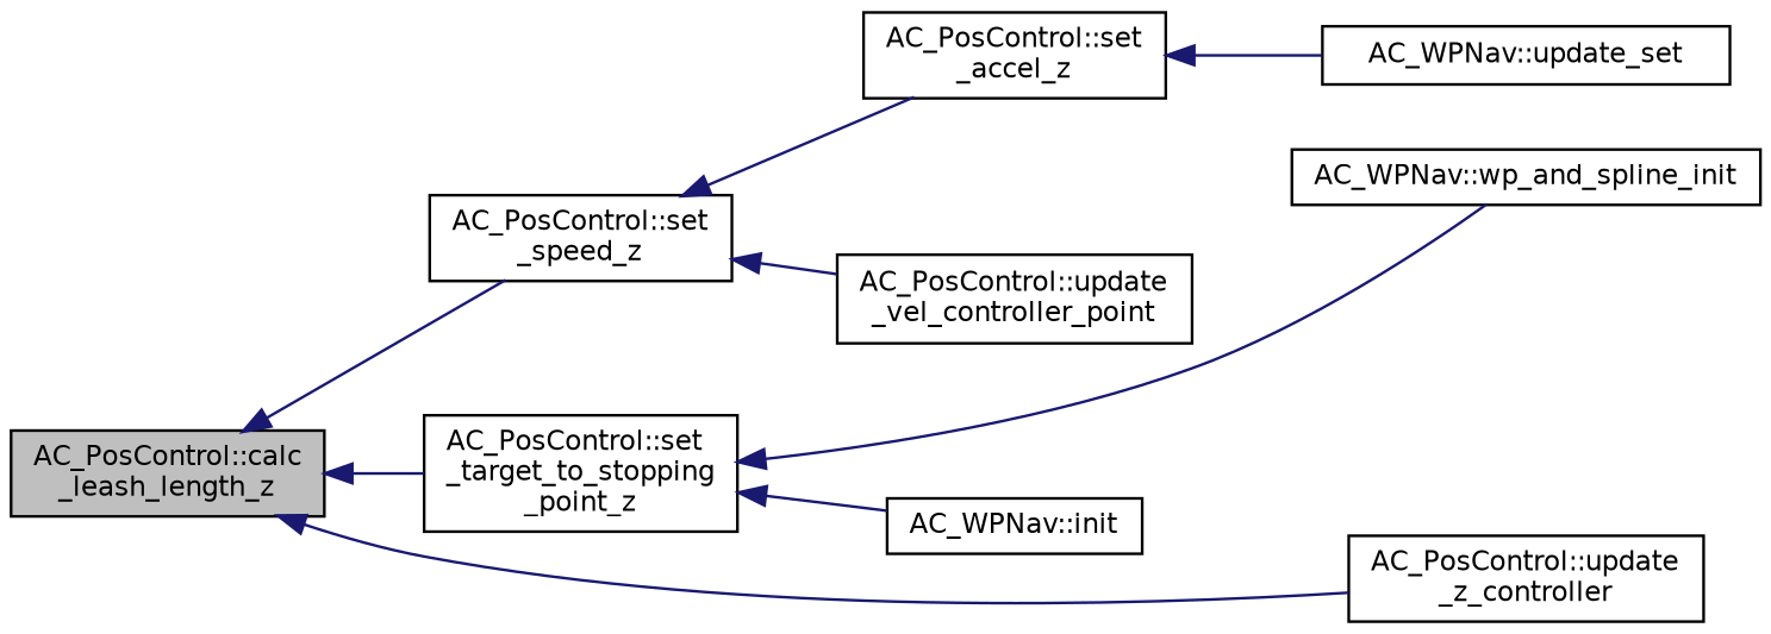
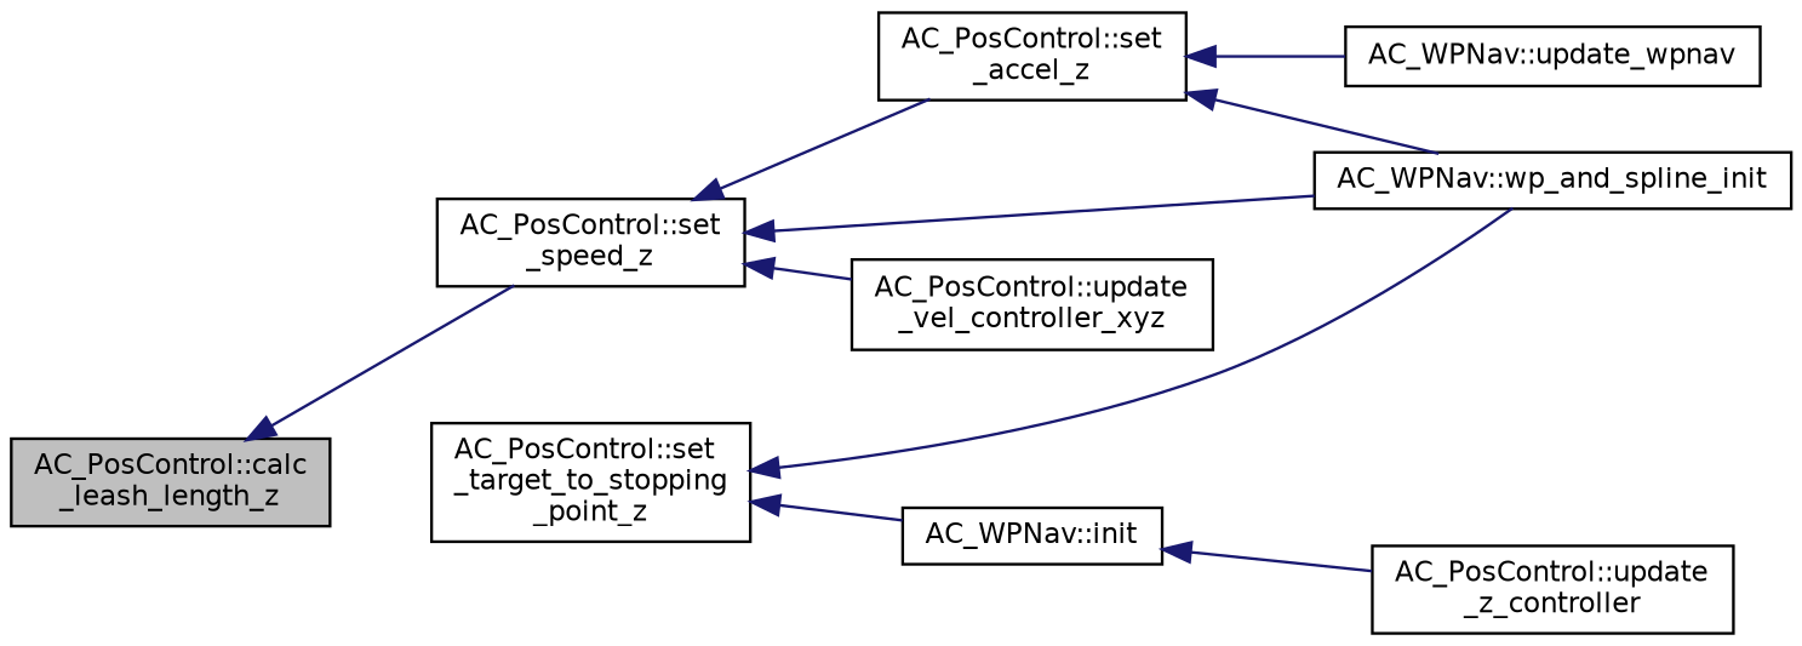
  digraph {
    rankdir=LR
    node [color=black fillcolor=white fontname=Helvetica fontsize=10 shape=record style=filled]
    edge [color=midnightblue dir=back fontname=Helvetica fontsize=10 labelfontname=Helvetica labelfontsize=10 style=solid]
    n1 [fillcolor=grey75 fontcolor=black height=0.2 label="AC_PosControl::calc\l_leash_length_z" width=0.4]
    n2 [height=0.2 label="AC_PosControl::set\l_speed_z" width=0.4]
    n3 [height=0.2 label="AC_PosControl::set\l_target_to_stopping\l_point_z" width=0.4]
    n4 [height=0.2 label="AC_PosControl::update\l_z_controller" width=0.4]
    n5 [height=0.2 label="AC_PosControl::set\l_accel_z" width=0.4]
    n6 [height=0.2 label="AC_WPNav::wp_and_spline_init" width=0.4]
-   n7 [height=0.2 label="AC_WPNav::update_set" width=0.4]
-   n8 [height=0.2 label="AC_PosControl::update\l_vel_controller_point" width=0.4]
+   n7 [height=0.2 label="AC_WPNav::update_wpnav" width=0.4]
+   n8 [height=0.2 label="AC_PosControl::update\l_vel_controller_xyz" width=0.4]
    n9 [height=0.2 label="AC_WPNav::init" width=0.4]
    n1 -> n2
-   n1 -> n3
-   n1 -> n4
+   n9 -> n4
    n2 -> n5
+   n2 -> n6
    n2 -> n8
    n3 -> n6
    n3 -> n9
+   n5 -> n6
    n5 -> n7
  }
